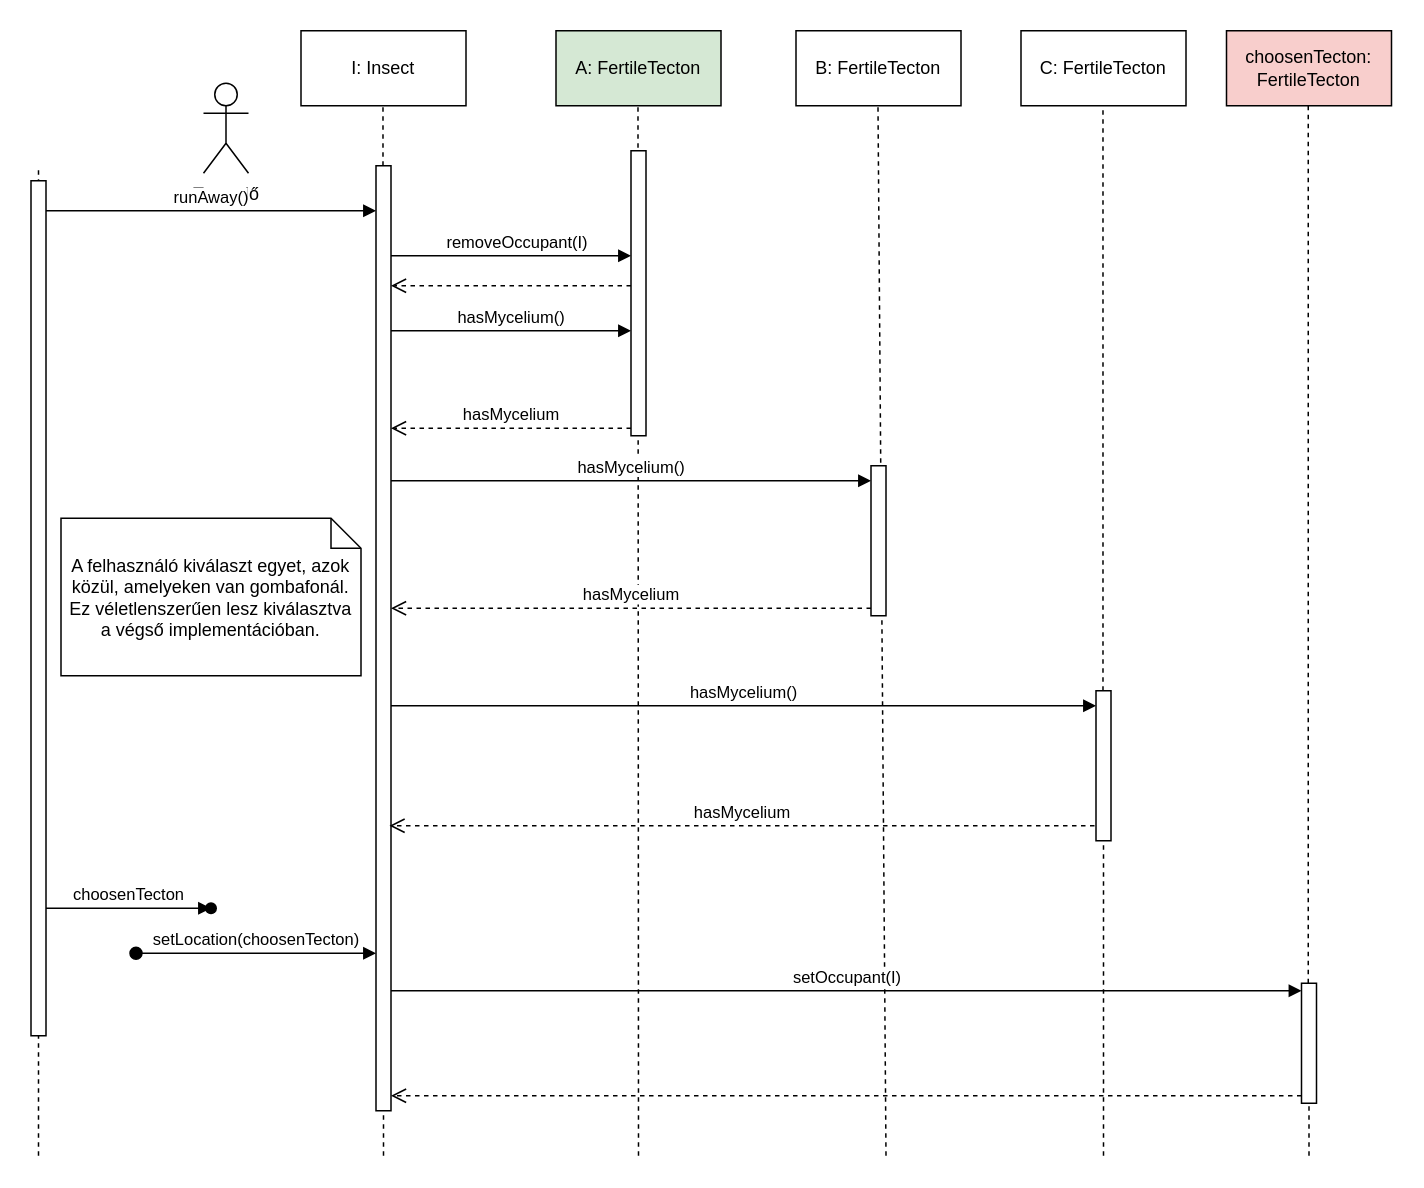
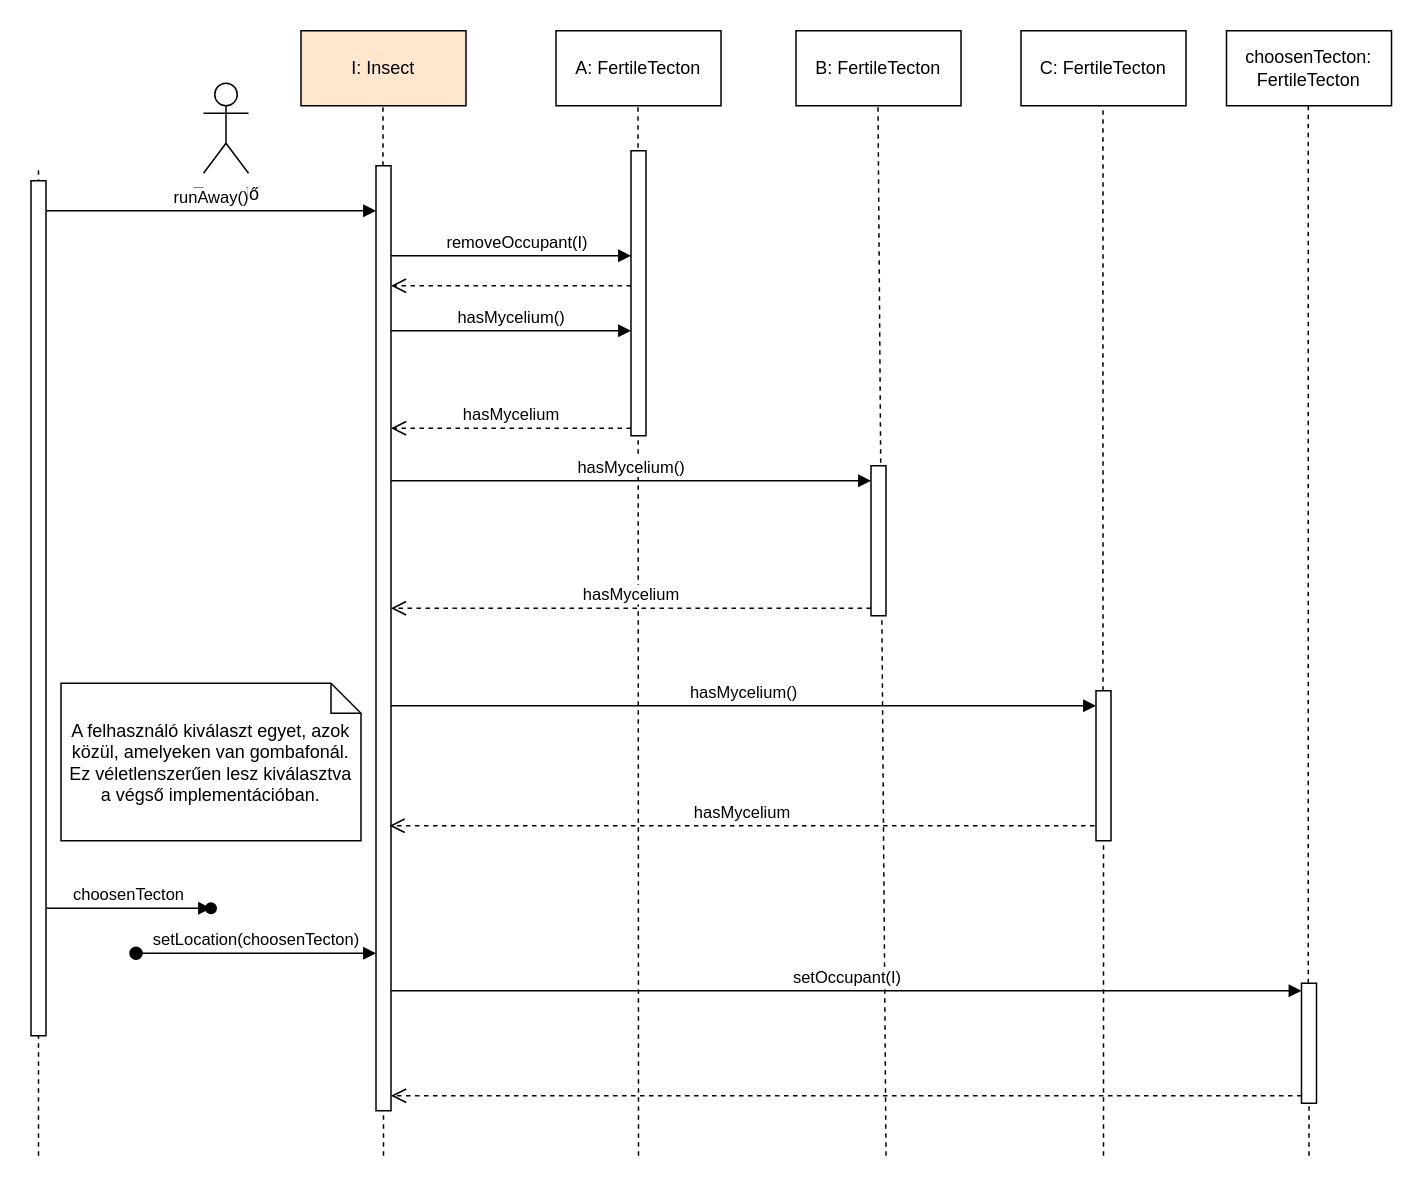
  <mxCell id="0" />
  <mxCell id="1" parent="0" />
  <mxCell id="2" value="Tesztelő" style="shape=umlActor;verticalLabelPosition=bottom;verticalAlign=top;html=1;" vertex="1" parent="1"><mxGeometry x="135" y="55" width="30" height="60" as="geometry" /></mxCell>
- <mxCell id="3" value="A: FertileTecton" style="html=1;whiteSpace=wrap;fillColor=#d5e8d4;" vertex="1" parent="1"><mxGeometry x="370" y="20" width="110" height="50" as="geometry" /></mxCell>
- <mxCell id="4" value="I: Insect" style="html=1;whiteSpace=wrap;" vertex="1" parent="1"><mxGeometry x="200" y="20" width="110" height="50" as="geometry" /></mxCell>
+ <mxCell id="3" value="A: FertileTecton" style="html=1;whiteSpace=wrap;" vertex="1" parent="1"><mxGeometry x="370" y="20" width="110" height="50" as="geometry" /></mxCell>
+ <mxCell id="4" value="I: Insect" style="html=1;whiteSpace=wrap;fillColor=#ffe6cc;" vertex="1" parent="1"><mxGeometry x="200" y="20" width="110" height="50" as="geometry" /></mxCell>
  <mxCell id="5" value="C: FertileTecton" style="html=1;whiteSpace=wrap;" vertex="1" parent="1"><mxGeometry x="680" y="20" width="110" height="50" as="geometry" /></mxCell>
  <mxCell id="6" value="B: FertileTecton" style="html=1;whiteSpace=wrap;" vertex="1" parent="1"><mxGeometry x="530" y="20" width="110" height="50" as="geometry" /></mxCell>
  <mxCell id="7" value="" style="endArrow=none;dashed=1;html=1;rounded=0;" edge="1" parent="1"><mxGeometry width="50" height="50" relative="1" as="geometry"><mxPoint x="25" y="770" as="sourcePoint" /><mxPoint x="25" y="110" as="targetPoint" /></mxGeometry></mxCell>
  <mxCell id="8" value="" style="endArrow=none;dashed=1;html=1;rounded=0;" edge="1" parent="1" source="14"><mxGeometry width="50" height="50" relative="1" as="geometry"><mxPoint x="255" y="535" as="sourcePoint" /><mxPoint x="254.66" y="70" as="targetPoint" /></mxGeometry></mxCell>
  <mxCell id="9" value="" style="endArrow=none;dashed=1;html=1;rounded=0;" edge="1" parent="1"><mxGeometry width="50" height="50" relative="1" as="geometry"><mxPoint x="425" y="770" as="sourcePoint" /><mxPoint x="424.66" y="70" as="targetPoint" /></mxGeometry></mxCell>
  <mxCell id="10" value="" style="endArrow=none;dashed=1;html=1;rounded=0;" edge="1" parent="1"><mxGeometry width="50" height="50" relative="1" as="geometry"><mxPoint x="590" y="770" as="sourcePoint" /><mxPoint x="584.66" y="70" as="targetPoint" /></mxGeometry></mxCell>
  <mxCell id="11" value="" style="endArrow=none;dashed=1;html=1;rounded=0;" edge="1" parent="1" source="25"><mxGeometry width="50" height="50" relative="1" as="geometry"><mxPoint x="735" y="535" as="sourcePoint" /><mxPoint x="734.66" y="70" as="targetPoint" /></mxGeometry></mxCell>
  <mxCell id="12" value="runAway()" style="html=1;verticalAlign=bottom;endArrow=block;curved=0;rounded=0;" edge="1" parent="1"><mxGeometry relative="1" as="geometry"><mxPoint x="30" y="140" as="sourcePoint" /><mxPoint x="250" y="140" as="targetPoint" /></mxGeometry></mxCell>
  <mxCell id="13" value="" style="endArrow=none;dashed=1;html=1;rounded=0;" edge="1" parent="1" target="14"><mxGeometry width="50" height="50" relative="1" as="geometry"><mxPoint x="255" y="770" as="sourcePoint" /><mxPoint x="254.66" y="100" as="targetPoint" /></mxGeometry></mxCell>
  <mxCell id="14" value="" style="html=1;points=[[0,0,0,0,5],[0,1,0,0,-5],[1,0,0,0,5],[1,1,0,0,-5]];perimeter=orthogonalPerimeter;outlineConnect=0;targetShapes=umlLifeline;portConstraint=eastwest;newEdgeStyle={&quot;curved&quot;:0,&quot;rounded&quot;:0};" vertex="1" parent="1"><mxGeometry x="250" y="110" width="10" height="630" as="geometry" /></mxCell>
  <mxCell id="15" value="" style="html=1;points=[[0,0,0,0,5],[0,1,0,0,-5],[1,0,0,0,5],[1,1,0,0,-5]];perimeter=orthogonalPerimeter;outlineConnect=0;targetShapes=umlLifeline;portConstraint=eastwest;newEdgeStyle={&quot;curved&quot;:0,&quot;rounded&quot;:0};" vertex="1" parent="1"><mxGeometry x="20" y="120" width="10" height="570" as="geometry" /></mxCell>
  <mxCell id="16" value="" style="html=1;points=[[0,0,0,0,5],[0,1,0,0,-5],[1,0,0,0,5],[1,1,0,0,-5]];perimeter=orthogonalPerimeter;outlineConnect=0;targetShapes=umlLifeline;portConstraint=eastwest;newEdgeStyle={&quot;curved&quot;:0,&quot;rounded&quot;:0};" vertex="1" parent="1"><mxGeometry x="420" y="100" width="10" height="190" as="geometry" /></mxCell>
  <mxCell id="17" value="hasMycelium()" style="html=1;verticalAlign=bottom;endArrow=block;curved=0;rounded=0;entryX=0;entryY=0;entryDx=0;entryDy=5;" edge="1" parent="1"><mxGeometry relative="1" as="geometry"><mxPoint x="260" y="220" as="sourcePoint" /><mxPoint x="420" y="220" as="targetPoint" /></mxGeometry></mxCell>
  <mxCell id="18" value="hasMycelium" style="html=1;verticalAlign=bottom;endArrow=open;dashed=1;endSize=8;curved=0;rounded=0;exitX=0;exitY=1;exitDx=0;exitDy=-5;" edge="1" parent="1" source="16"><mxGeometry relative="1" as="geometry"><mxPoint x="260" y="285" as="targetPoint" /></mxGeometry></mxCell>
  <mxCell id="19" value="" style="html=1;points=[[0,0,0,0,5],[0,1,0,0,-5],[1,0,0,0,5],[1,1,0,0,-5]];perimeter=orthogonalPerimeter;outlineConnect=0;targetShapes=umlLifeline;portConstraint=eastwest;newEdgeStyle={&quot;curved&quot;:0,&quot;rounded&quot;:0};" vertex="1" parent="1"><mxGeometry x="580" y="310" width="10" height="100" as="geometry" /></mxCell>
  <mxCell id="20" value="hasMycelium()" style="html=1;verticalAlign=bottom;endArrow=block;curved=0;rounded=0;entryX=0;entryY=0;entryDx=0;entryDy=5;" edge="1" parent="1"><mxGeometry relative="1" as="geometry"><mxPoint x="260" y="320" as="sourcePoint" /><mxPoint x="580" y="320" as="targetPoint" /></mxGeometry></mxCell>
  <mxCell id="21" value="hasMycelium" style="html=1;verticalAlign=bottom;endArrow=open;dashed=1;endSize=8;curved=0;rounded=0;exitX=0;exitY=1;exitDx=0;exitDy=-5;" edge="1" parent="1" source="19"><mxGeometry relative="1" as="geometry"><mxPoint x="260" y="405" as="targetPoint" /><mxPoint as="offset" /></mxGeometry></mxCell>
  <mxCell id="22" value="hasMycelium" style="html=1;verticalAlign=bottom;endArrow=open;dashed=1;endSize=8;curved=0;rounded=0;exitX=0;exitY=1;exitDx=0;exitDy=-5;" edge="1" parent="1"><mxGeometry relative="1" as="geometry"><mxPoint x="259" y="550" as="targetPoint" /><mxPoint x="729" y="550" as="sourcePoint" /><mxPoint as="offset" /></mxGeometry></mxCell>
  <mxCell id="23" value="hasMycelium()" style="html=1;verticalAlign=bottom;endArrow=block;curved=0;rounded=0;" edge="1" parent="1"><mxGeometry relative="1" as="geometry"><mxPoint x="260" y="470" as="sourcePoint" /><mxPoint x="730" y="470" as="targetPoint" /></mxGeometry></mxCell>
  <mxCell id="24" value="" style="endArrow=none;dashed=1;html=1;rounded=0;" edge="1" parent="1" target="25"><mxGeometry width="50" height="50" relative="1" as="geometry"><mxPoint x="735" y="770" as="sourcePoint" /><mxPoint x="734.66" y="100" as="targetPoint" /></mxGeometry></mxCell>
  <mxCell id="25" value="" style="html=1;points=[[0,0,0,0,5],[0,1,0,0,-5],[1,0,0,0,5],[1,1,0,0,-5]];perimeter=orthogonalPerimeter;outlineConnect=0;targetShapes=umlLifeline;portConstraint=eastwest;newEdgeStyle={&quot;curved&quot;:0,&quot;rounded&quot;:0};" vertex="1" parent="1"><mxGeometry x="730" y="460" width="10" height="100" as="geometry" /></mxCell>
  <mxCell id="26" value="choosenTecton" style="html=1;verticalAlign=bottom;startArrow=none;startFill=0;endArrow=block;startSize=8;curved=0;rounded=0;endFill=1;" edge="1" parent="1" source="15" target="27"><mxGeometry width="60" relative="1" as="geometry"><mxPoint x="30" y="605" as="sourcePoint" /><mxPoint x="120" y="605" as="targetPoint" /><mxPoint as="offset" /></mxGeometry></mxCell>
  <mxCell id="27" value="" style="shape=waypoint;sketch=0;fillStyle=solid;size=6;pointerEvents=1;points=[];fillColor=none;resizable=0;rotatable=0;perimeter=centerPerimeter;snapToPoint=1;strokeWidth=2;" vertex="1" parent="1"><mxGeometry x="130" y="595" width="20" height="20" as="geometry" /></mxCell>
  <mxCell id="28" value="setLocation(choosenTecton)" style="html=1;verticalAlign=bottom;startArrow=oval;startFill=1;endArrow=block;startSize=8;curved=0;rounded=0;" edge="1" parent="1"><mxGeometry width="60" relative="1" as="geometry"><mxPoint x="90" y="635" as="sourcePoint" /><mxPoint x="250" y="635" as="targetPoint" /></mxGeometry></mxCell>
- <mxCell id="29" value="&lt;div&gt;A felhasználó kiválaszt egyet, azok közül, amelyeken van gombafonál.&lt;/div&gt;&lt;div&gt;Ez véletlenszerűen lesz kiválasztva a végső implementációban.&lt;/div&gt;" style="shape=note;size=20;whiteSpace=wrap;html=1;" vertex="1" parent="1"><mxGeometry x="40" y="345" width="200" height="105" as="geometry" /></mxCell>
- <mxCell id="30" value="choosenTecton: FertileTecton" style="html=1;whiteSpace=wrap;fillColor=#f8cecc;" vertex="1" parent="1"><mxGeometry x="817" y="20" width="110" height="50" as="geometry" /></mxCell>
+ <mxCell id="29" value="&lt;div&gt;A felhasználó kiválaszt egyet, azok közül, amelyeken van gombafonál.&lt;/div&gt;&lt;div&gt;Ez véletlenszerűen lesz kiválasztva a végső implementációban.&lt;/div&gt;" style="shape=note;size=20;whiteSpace=wrap;html=1;" vertex="1" parent="1"><mxGeometry x="40" y="455" width="200" height="105" as="geometry" /></mxCell>
+ <mxCell id="30" value="choosenTecton: FertileTecton" style="html=1;whiteSpace=wrap;" vertex="1" parent="1"><mxGeometry x="817" y="20" width="110" height="50" as="geometry" /></mxCell>
  <mxCell id="31" value="" style="endArrow=none;dashed=1;html=1;rounded=0;" edge="1" parent="1" source="35"><mxGeometry width="50" height="50" relative="1" as="geometry"><mxPoint x="870" y="610" as="sourcePoint" /><mxPoint x="871.5" y="70" as="targetPoint" /></mxGeometry></mxCell>
  <mxCell id="32" value="setOccupant(I)" style="html=1;verticalAlign=bottom;endArrow=block;curved=0;rounded=0;entryX=0;entryY=0;entryDx=0;entryDy=5;" edge="1" parent="1" target="35"><mxGeometry relative="1" as="geometry"><mxPoint x="260" y="660" as="sourcePoint" /></mxGeometry></mxCell>
  <mxCell id="33" value="" style="html=1;verticalAlign=bottom;endArrow=open;dashed=1;endSize=8;curved=0;rounded=0;exitX=0;exitY=1;exitDx=0;exitDy=-5;" edge="1" parent="1" source="35"><mxGeometry relative="1" as="geometry"><mxPoint x="260" y="730" as="targetPoint" /></mxGeometry></mxCell>
  <mxCell id="34" value="" style="endArrow=none;dashed=1;html=1;rounded=0;" edge="1" parent="1" target="35"><mxGeometry width="50" height="50" relative="1" as="geometry"><mxPoint x="872" y="770" as="sourcePoint" /><mxPoint x="871.5" y="135" as="targetPoint" /></mxGeometry></mxCell>
  <mxCell id="35" value="" style="html=1;points=[[0,0,0,0,5],[0,1,0,0,-5],[1,0,0,0,5],[1,1,0,0,-5]];perimeter=orthogonalPerimeter;outlineConnect=0;targetShapes=umlLifeline;portConstraint=eastwest;newEdgeStyle={&quot;curved&quot;:0,&quot;rounded&quot;:0};" vertex="1" parent="1"><mxGeometry x="867" y="655" width="10" height="80" as="geometry" /></mxCell>
  <mxCell id="36" value="" style="endArrow=block;html=1;rounded=0;endFill=1;" edge="1" parent="1"><mxGeometry width="50" height="50" relative="1" as="geometry"><mxPoint x="260" y="170" as="sourcePoint" /><mxPoint x="420" y="170" as="targetPoint" /></mxGeometry></mxCell>
  <mxCell id="37" value="removeOccupant(I)" style="edgeLabel;html=1;align=center;verticalAlign=middle;resizable=0;points=[];" connectable="0" vertex="1" parent="36"><mxGeometry x="0.225" relative="1" as="geometry"><mxPoint x="-15" y="-10" as="offset" /></mxGeometry></mxCell>
  <mxCell id="38" value="" style="html=1;verticalAlign=bottom;endArrow=open;dashed=1;endSize=8;curved=0;rounded=0;" edge="1" parent="1"><mxGeometry relative="1" as="geometry"><mxPoint x="260" y="190" as="targetPoint" /><mxPoint as="offset" /><mxPoint x="420" y="190" as="sourcePoint" /></mxGeometry></mxCell>
